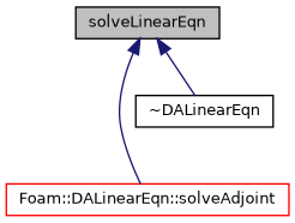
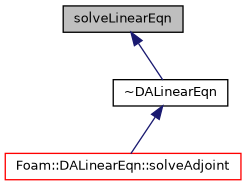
  digraph {
    rankdir=TB
    node [color=black fontname=Helvetica fontsize=10 shape=record]
    edge [color=midnightblue dir=back fontname=Helvetica fontsize=10 labelfontname=Helvetica labelfontsize=10 style=solid]
    n1 [fillcolor=grey75 fontcolor=black height=0.2 label=solveLinearEqn style=filled width=0.4]
    n2 [color=red height=0.2 label="Foam::DALinearEqn::solveAdjoint" width=0.4]
    n3 [height=0.2 label="~DALinearEqn" width=0.4]
-   n1 -> n2
+   n3 -> n2
    n1 -> n3
  }
